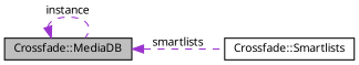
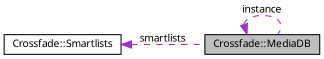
  digraph {
    rankdir=LR
    node [color=black fontname="FreeSans.ttf" fontsize=10 shape=record style=filled]
    edge [color=darkorchid3 dir=back fontname="FreeSans.ttf" fontsize=10 labelfontname="FreeSans.ttf" labelfontsize=10 style=dashed]
    n1 [fillcolor=grey75 fontcolor=black height=0.2 label="Crossfade::MediaDB" width=0.4]
    n2 [fillcolor=white height=0.2 label="Crossfade::Smartlists" width=0.4]
    n1 -> n1 [label=instance]
-   n1 -> n2 [label=smartlists]
+   n2 -> n1 [label=smartlists]
  }
